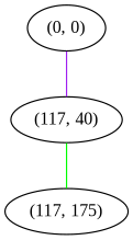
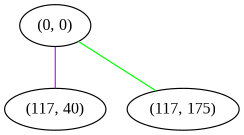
  graph {
    fontname="Liberation Serif"
    node [fontname="Liberation Serif"]
    edge [fontname="Liberation Serif"]
    "(0, 0)"
    "(117, 40)"
    n3 [label="(117, 175)"]
    "(0, 0)" -- "(117, 40)" [color=purple weight=4]
-   "(117, 40)" -- n3 [color=green weight=2]
+   "(0, 0)" -- n3 [color=green weight=2]
  }
